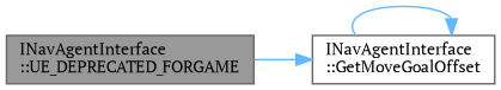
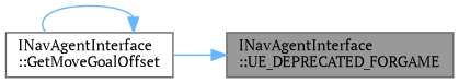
  digraph {
    rankdir=LR
    fontname="PT Serif"
    node [fontname="PT Serif" fontsize=10 shape=box style=filled]
    edge [color=steelblue1 fontname="PT Serif" fontsize=10 labelfontname=Helvetica labelfontsize=10 style=solid]
    n1 [color=gray40 fillcolor=grey60 fontcolor=black height=0.2 label="INavAgentInterface\l::UE_DEPRECATED_FORGAME" width=0.4]
    n2 [color=grey40 fillcolor=white height=0.2 label="INavAgentInterface\l::GetMoveGoalOffset" width=0.4]
-   n1 -> n2
+   n2 -> n1
    n2 -> n2
  }
